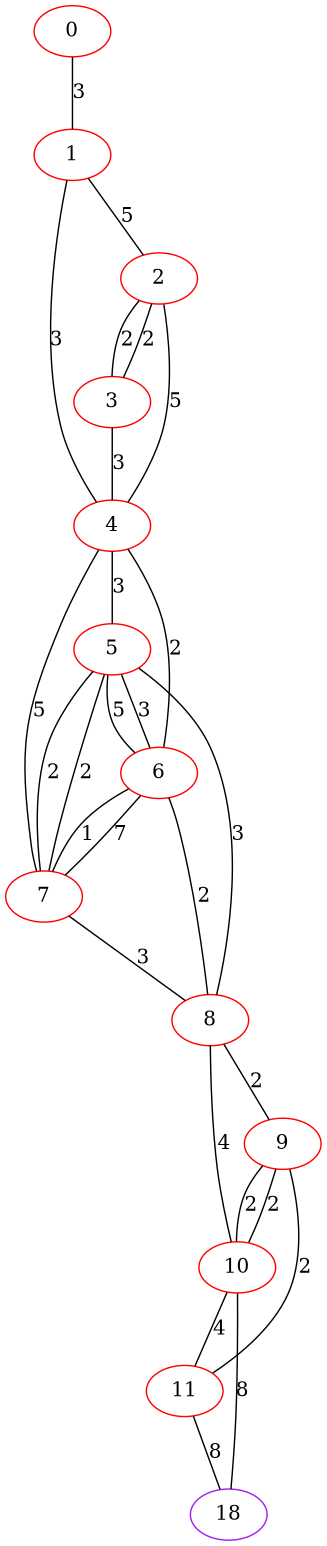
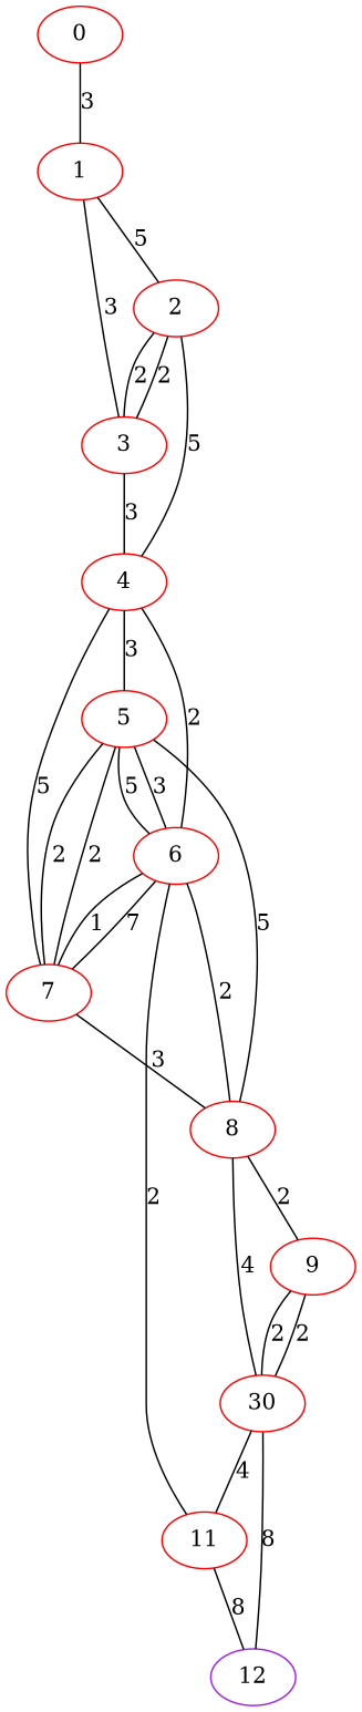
  graph {
    node [color=red weight=1]
    0
    1
    2
    3
    4
    5
    6
    7
    8
    9
-   10
+   10 [label=30]
    11
-   12 [color=purple weight=4 label=18]
+   12 [color=purple weight=4]
    0 -- 1 [label=3]
    1 -- 2 [label=5]
-   1 -- 4 [label=3]
+   1 -- 3 [label=3]
    2 -- 3 [label=2]
    2 -- 3 [label=2]
    2 -- 4 [label=5]
    3 -- 4 [label=3]
    4 -- 5 [label=3]
    4 -- 6 [label=2]
    4 -- 7 [label=5]
    5 -- 6 [label=3]
    5 -- 6 [label=5]
    5 -- 7 [label=2]
    5 -- 7 [label=2]
-   5 -- 8 [label=3]
+   5 -- 8 [label=5]
    6 -- 7 [label=1]
    6 -- 7 [label=7]
    6 -- 8 [label=2]
    7 -- 8 [label=3]
    8 -- 9 [label=2]
    8 -- 10 [label=4]
    9 -- 10 [label=2]
    9 -- 10 [label=2]
-   9 -- 11 [label=2]
+   6 -- 11 [label=2]
    10 -- 11 [label=4]
    10 -- 12 [label=8]
    11 -- 12 [label=8]
  }
